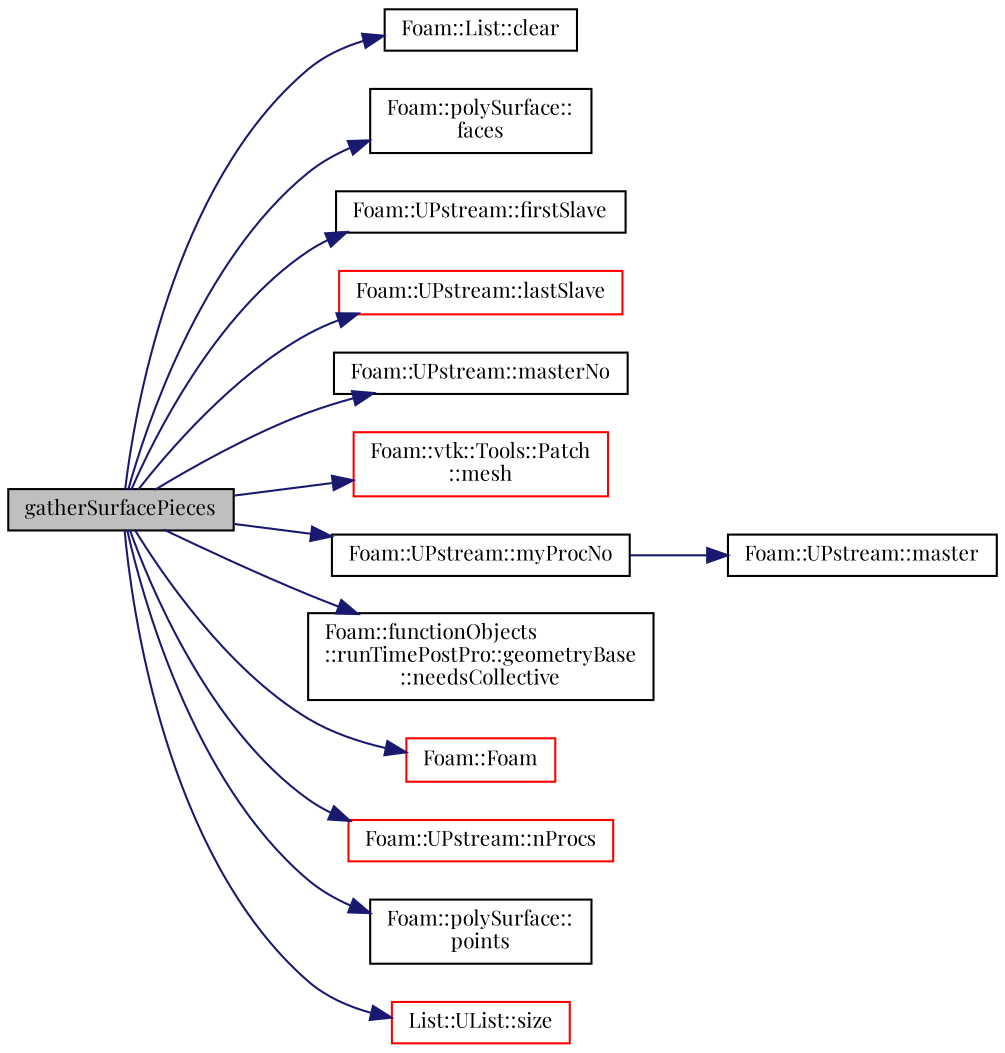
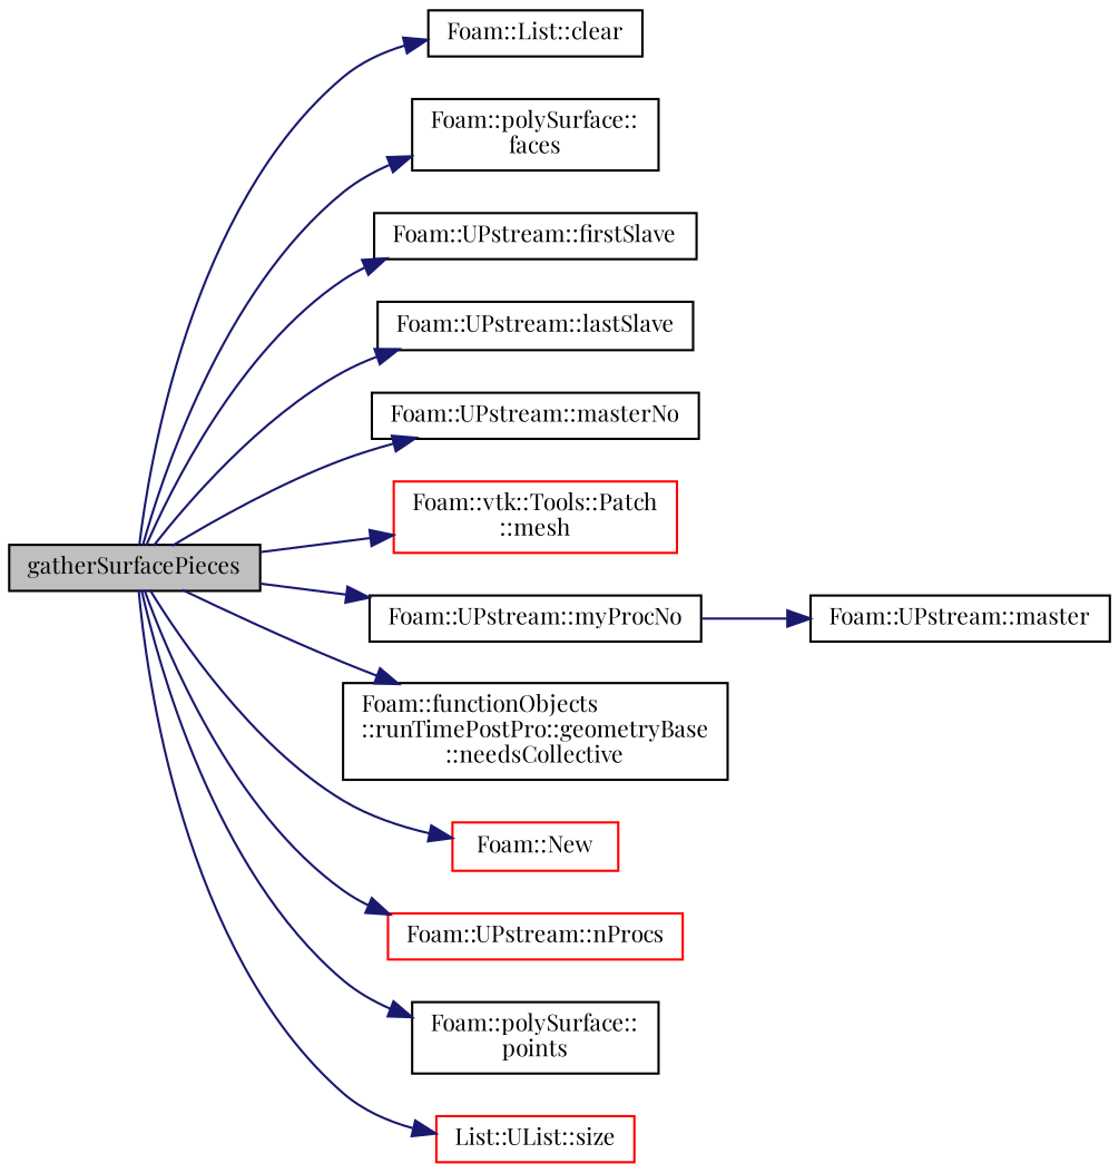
  digraph {
    fontname="Playfair Display"
    rankdir=LR
    node [color=black fontname="Playfair Display" fontsize=10 shape=record]
    edge [color=midnightblue fontname="Playfair Display" fontsize=10 labelfontname=Helvetica labelfontsize=10 style=solid]
    n1 [fillcolor=grey75 fontcolor=black height=0.2 label=gatherSurfacePieces style=filled width=0.4]
    n2 [height=0.2 label="Foam::List::clear" width=0.4]
    n3 [height=0.2 label="Foam::polySurface::\lfaces" width=0.4]
    n4 [height=0.2 label="Foam::UPstream::firstSlave" width=0.4]
-   n5 [color=red height=0.2 label="Foam::UPstream::lastSlave" width=0.4]
+   n5 [height=0.2 label="Foam::UPstream::lastSlave" width=0.4]
    n6 [height=0.2 label="Foam::UPstream::masterNo" width=0.4]
    n7 [color=red height=0.2 label="Foam::vtk::Tools::Patch\l::mesh" width=0.4]
    n8 [height=0.2 label="Foam::UPstream::myProcNo" width=0.4]
    n9 [height=0.2 label="Foam::functionObjects\l::runTimePostPro::geometryBase\l::needsCollective" width=0.4]
-   n10 [color=red height=0.2 label="Foam::Foam" width=0.4]
+   n10 [color=red height=0.2 label="Foam::New" width=0.4]
    n11 [color=red height=0.2 label="Foam::UPstream::nProcs" width=0.4]
    n12 [height=0.2 label="Foam::polySurface::\lpoints" width=0.4]
    n13 [color=red height=0.2 label="List::UList::size" width=0.4]
    n14 [height=0.2 label="Foam::UPstream::master" width=0.4]
    n1 -> n2
    n1 -> n3
    n1 -> n4
    n1 -> n5
    n1 -> n6
    n1 -> n7
    n1 -> n8
    n1 -> n9
    n1 -> n10
    n1 -> n11
    n1 -> n12
    n1 -> n13
    n8 -> n14
  }
